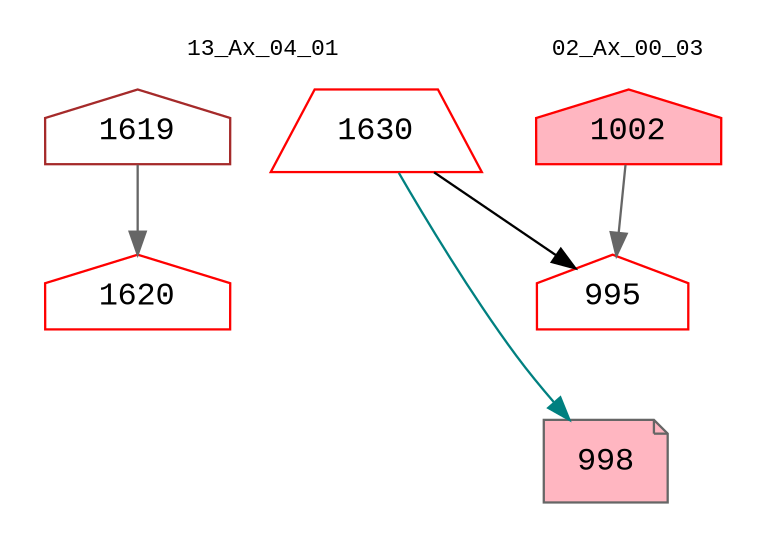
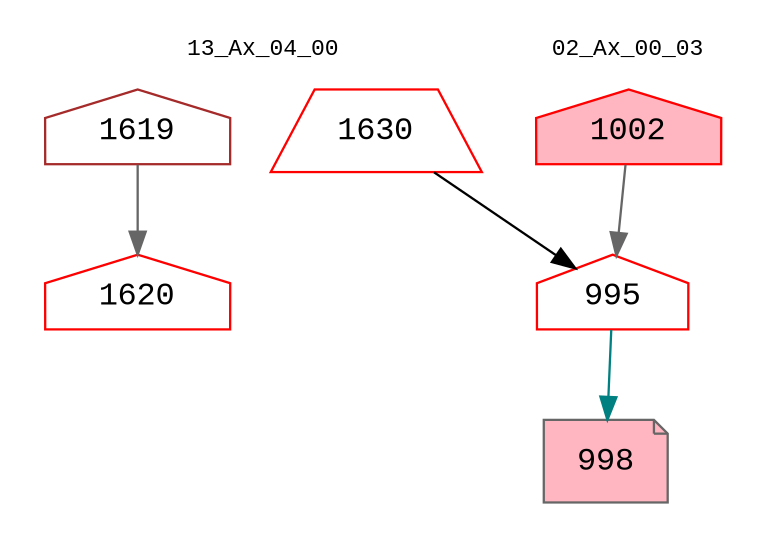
  digraph {
    fontname="Liberation Mono"
    node [color=red fillcolor=white fontname="Liberation Mono" shape=house style=filled]
    edge [color=gray40 fontname="Liberation Mono"]
    n1 [label=1630 shape=trapezium]
    n2 [color=brown label=1619]
    n3 [label=1620]
    n4 [fillcolor=lightpink label=1002]
    n5 [label=995]
    n6 [color=gray40 fillcolor=lightpink label=998 shape=note]
    subgraph cluster_1 {
      color=white
      fontsize=10
-     label="13_Ax_04_01"
+     label="13_Ax_04_00"
      n1
      n2
      n3
    }
    subgraph cluster_2 {
      color=white
      fontsize=10
      label="02_Ax_00_03"
      n4
      n5
      n6
    }
    n1 -> n5 [color=black]
    n2 -> n3
    n4 -> n5
-   n1 -> n6 [color=teal]
+   n5 -> n6 [color=teal]
  }
